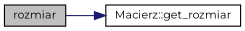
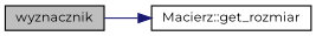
  digraph {
    rankdir=LR
    fontname=Montserrat
    node [color=black fontname=Montserrat fontsize=10 shape=record style=filled]
-   n1 [fillcolor=grey75 fontcolor=black height=0.2 label=rozmiar width=0.4]
+   n1 [fillcolor=grey75 fontcolor=black height=0.2 label=wyznacznik width=0.4]
    n2 [fillcolor=white height=0.2 label="Macierz::get_rozmiar" width=0.4]
    n1 -> n2 [color=midnightblue fontname=Montserrat fontsize=10 labelfontname=Helvetica labelfontsize=10 style=solid]
  }
